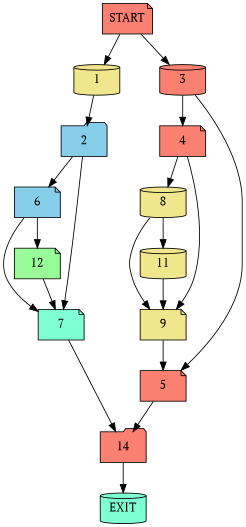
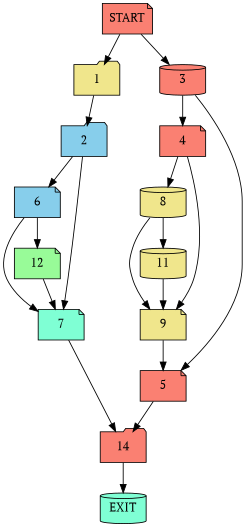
  digraph {
    fontname="PT Serif"
    node [fillcolor=salmon fontname="PT Serif" shape=note style=filled]
    edge [fontname="PT Serif"]
    n1 [label=START]
-   1 [fillcolor=khaki shape=cylinder]
+   1 [fillcolor=khaki shape=folder]
    3 [shape=cylinder]
    2 [fillcolor=skyblue shape=folder]
    n5 [fillcolor=aquamarine label=EXIT shape=cylinder]
    6 [fillcolor=skyblue]
    7 [fillcolor=aquamarine]
    4
    5
    12 [fillcolor=palegreen]
    n11 [label=14 shape=folder]
    8 [fillcolor=khaki shape=cylinder]
    9 [fillcolor=khaki]
    11 [fillcolor=khaki shape=cylinder]
    n1 -> 1
    n1 -> 3
    1 -> 2
    3 -> 4
    3 -> 5
    2 -> 6
    2 -> 7
    6 -> 7
    6 -> 12
    7 -> n11
    4 -> 8
    4 -> 9
    5 -> n11
    12 -> 7
    n11 -> n5
    8 -> 9
    8 -> 11
    9 -> 5
    11 -> 9
  }
